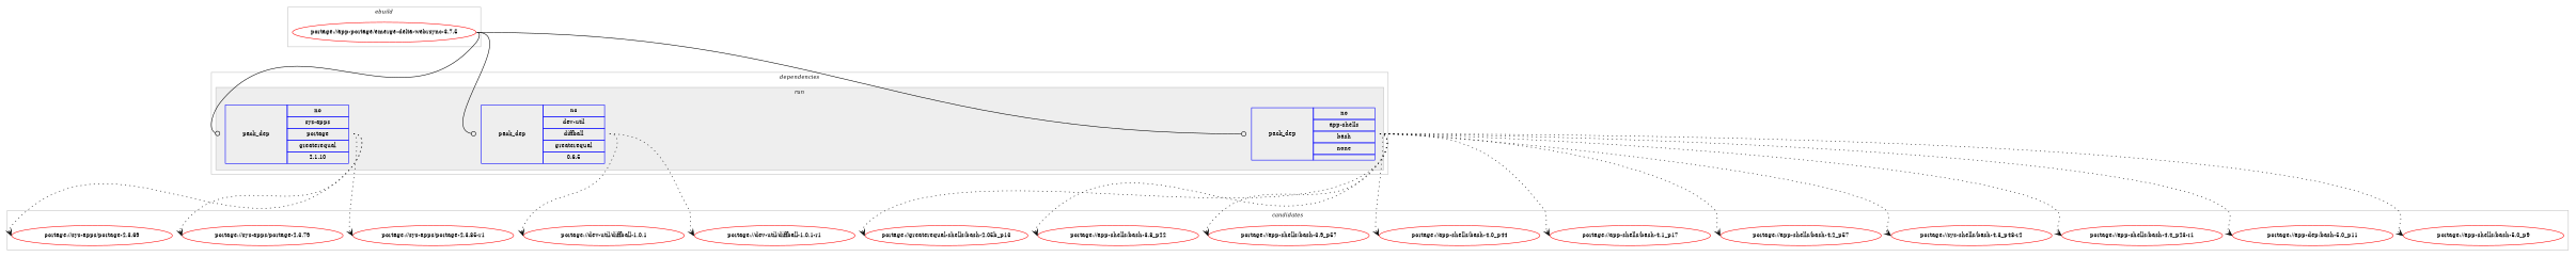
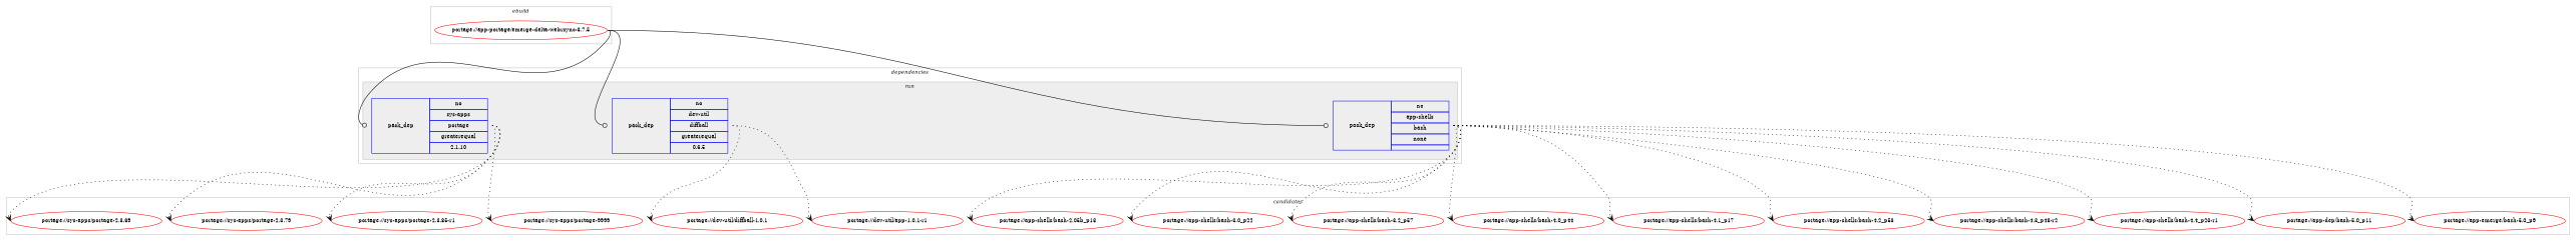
  digraph {
    compound=true
    concentrate=true
    fontname="DejaVu Serif"
    fontsize=10
    newrank=true
    rankdir=TB
    ranksep=1.5
    node [color=red fontname="DejaVu Serif" fontsize=10]
    edge [arrowhead=vee fontname="DejaVu Serif" headport=w style=dotted tailport=e weight=100]
    n1 [label="portage://app-portage/emerge-delta-webrsync-3.7.5" width=4]
    n2 [color=blue label=<<TABLE BORDER="0" CELLBORDER="1" CELLSPACING="0" CELLPADDING="4" WIDTH="220"><TR><TD ROWSPAN="6" CELLPADDING="30">pack_dep</TD></TR><TR><TD WIDTH="110">no</TD></TR><TR><TD>app-shells</TD></TR><TR><TD>bash</TD></TR><TR><TD>none</TD></TR><TR><TD></TD></TR></TABLE>> shape=none]
    n3 [color=blue label=<<TABLE BORDER="0" CELLBORDER="1" CELLSPACING="0" CELLPADDING="4" WIDTH="220"><TR><TD ROWSPAN="6" CELLPADDING="30">pack_dep</TD></TR><TR><TD WIDTH="110">no</TD></TR><TR><TD>dev-util</TD></TR><TR><TD>diffball</TD></TR><TR><TD>greaterequal</TD></TR><TR><TD>0.6.5</TD></TR></TABLE>> shape=none]
    n4 [color=blue label=<<TABLE BORDER="0" CELLBORDER="1" CELLSPACING="0" CELLPADDING="4" WIDTH="220"><TR><TD ROWSPAN="6" CELLPADDING="30">pack_dep</TD></TR><TR><TD WIDTH="110">no</TD></TR><TR><TD>sys-apps</TD></TR><TR><TD>portage</TD></TR><TR><TD>greaterequal</TD></TR><TR><TD>2.1.10</TD></TR></TABLE>> shape=none]
-   n5 [label="portage://app-shells/bash-5.0_p9" width=4]
+   n5 [label="portage://app-emerge/bash-5.0_p9" width=4]
    n6 [label="portage://app-dep/bash-5.0_p11" width=4]
    n7 [label="portage://app-shells/bash-4.4_p23-r1" width=4]
-   n8 [label="portage://sys-shells/bash-4.3_p48-r2" width=4]
-   n9 [label="portage://app-shells/bash-4.2_p57" width=4]
+   n8 [label="portage://app-shells/bash-4.3_p48-r2" width=4]
+   n9 [label="portage://app-shells/bash-4.2_p53" width=4]
    n10 [label="portage://app-shells/bash-4.1_p17" width=4]
    n11 [label="portage://app-shells/bash-4.0_p44" width=4]
-   n12 [label="portage://app-shells/bash-3.9_p57" width=4]
-   n13 [label="portage://app-shells/bash-3.8_p22" width=4]
-   n14 [label="portage://greaterequal-shells/bash-2.05b_p13" width=4]
-   n15 [label="portage://dev-util/diffball-1.0.1-r1" width=4]
+   n12 [label="portage://app-shells/bash-3.2_p57" width=4]
+   n13 [label="portage://app-shells/bash-3.0_p22" width=4]
+   n14 [label="portage://app-shells/bash-2.05b_p13" width=4]
+   n15 [label="portage://dev-util/app-1.0.1-r1" width=4]
    n16 [label="portage://dev-util/diffball-1.0.1" width=4]
+   n17 [label="portage://sys-apps/portage-9999" width=4]
    n18 [label="portage://sys-apps/portage-2.3.85-r1" width=4]
    n19 [label="portage://sys-apps/portage-2.3.79" width=4]
    n20 [label="portage://sys-apps/portage-2.3.69" width=4]
    subgraph cluster_1 {
      color=gray
      label=<<i>ebuild</i>>
      n1
    }
    subgraph cluster_2 {
      color=gray
      label=<<i>dependencies</i>>
      subgraph cluster_3 {
        color=gray
        fillcolor="#eeeeee"
        label=<<i>compile</i>>
        style=filled
      }
      subgraph cluster_4 {
        color=gray
        fillcolor="#eeeeee"
        label=<<i>compile and run</i>>
        style=filled
      }
      subgraph cluster_5 {
        color=gray
        fillcolor="#eeeeee"
        label=<<i>run</i>>
        style=filled
        subgraph sub_6 {
          color=gray
          fillcolor="#eeeeee"
          label=<<i>run</i>>
          style=filled
          n2
        }
        subgraph sub_7 {
          color=gray
          fillcolor="#eeeeee"
          label=<<i>run</i>>
          style=filled
          n3
        }
        subgraph sub_8 {
          color=gray
          fillcolor="#eeeeee"
          label=<<i>run</i>>
          style=filled
          n4
        }
      }
    }
    subgraph cluster_9 {
      color=gray
      label=<<i>candidates</i>>
      rank=same
      subgraph sub_10 {
        color=black
        label=<<i>candidates</i>>
        nodesep=1
        rank=same
        n5
        n6
        n7
        n8
        n9
        n10
        n11
        n12
        n13
        n14
      }
      subgraph sub_11 {
        color=black
        label=<<i>candidates</i>>
        nodesep=1
        rank=same
        n15
        n16
      }
      subgraph sub_12 {
        color=black
        label=<<i>candidates</i>>
        nodesep=1
        rank=same
+       n17
        n18
        n19
        n20
      }
    }
    n1 -> n2 [arrowhead=odot style=solid weight=20]
    n1 -> n3 [arrowhead=odot style=solid weight=20]
    n1 -> n4 [arrowhead=odot style=solid weight=20]
    n2 -> n5
    n2 -> n6
    n2 -> n7
    n2 -> n8
    n2 -> n9
    n2 -> n10
    n2 -> n11
    n2 -> n12
    n2 -> n13
    n2 -> n14
    n3 -> n15
    n3 -> n16
+   n4 -> n17
    n4 -> n18
    n4 -> n19
    n4 -> n20
  }
